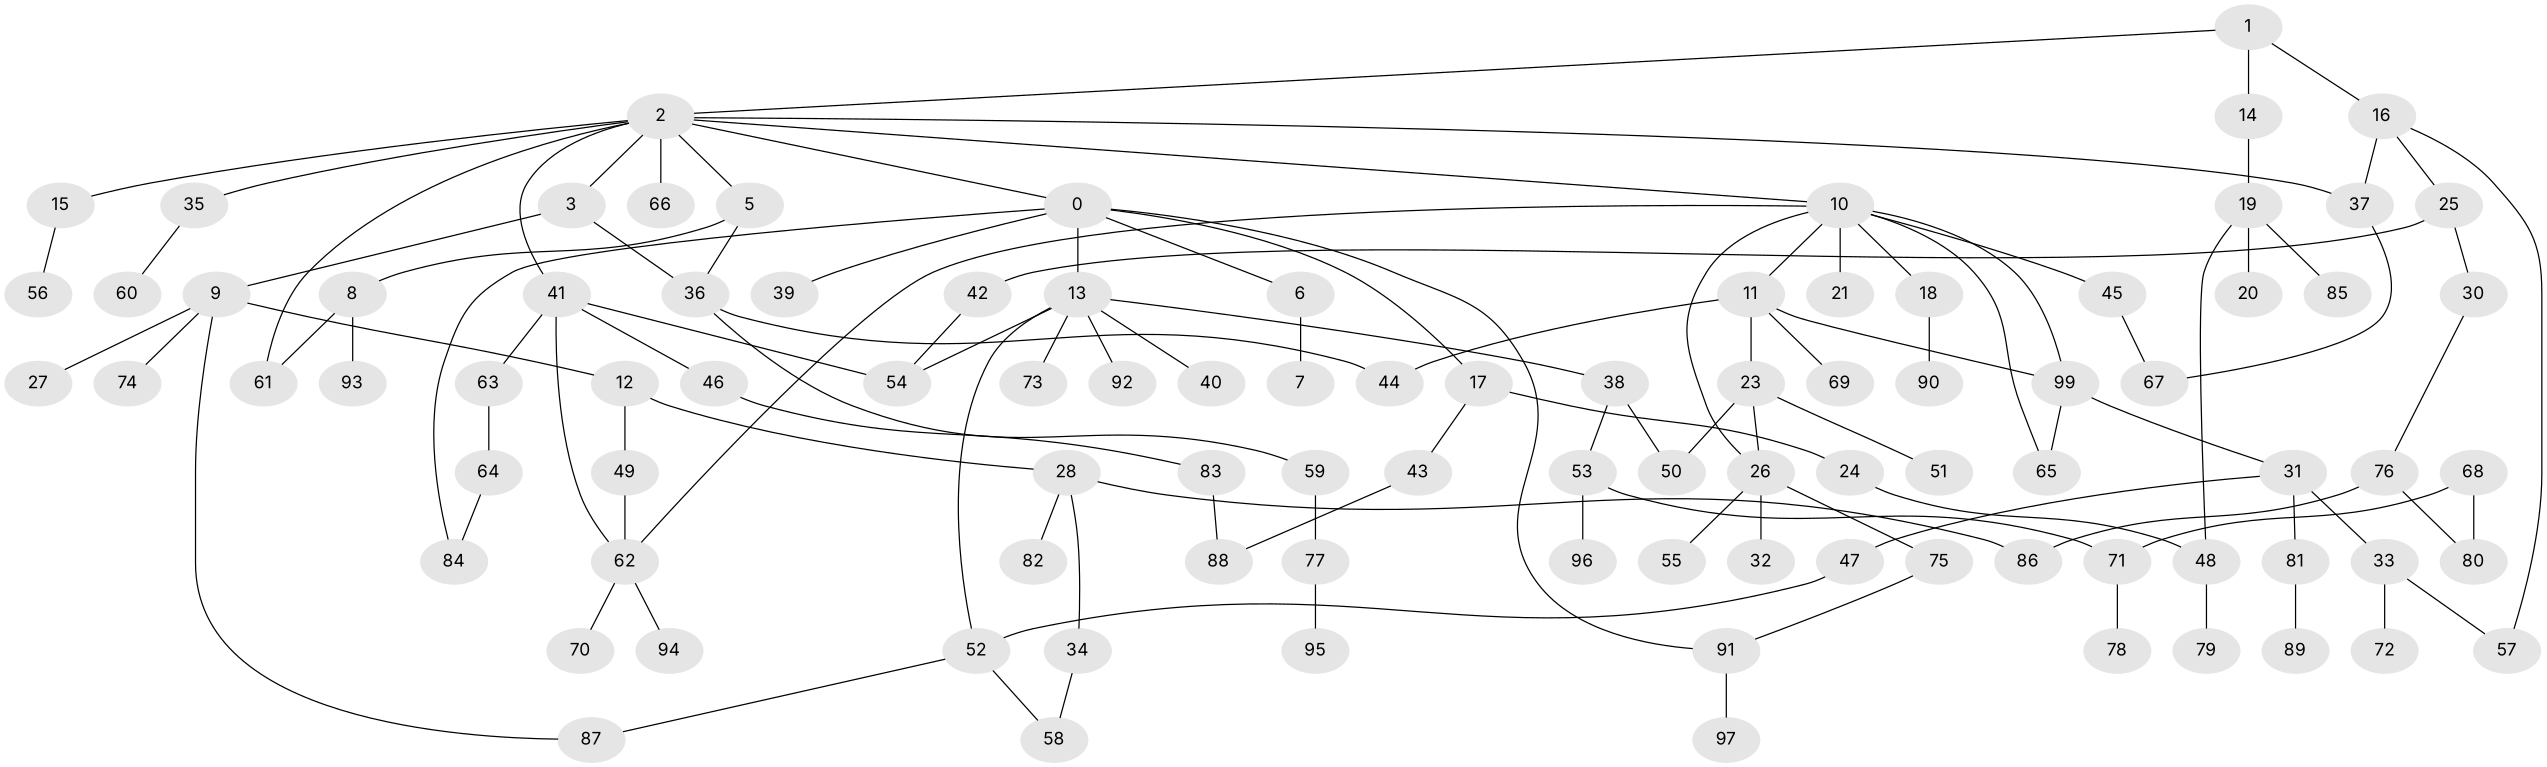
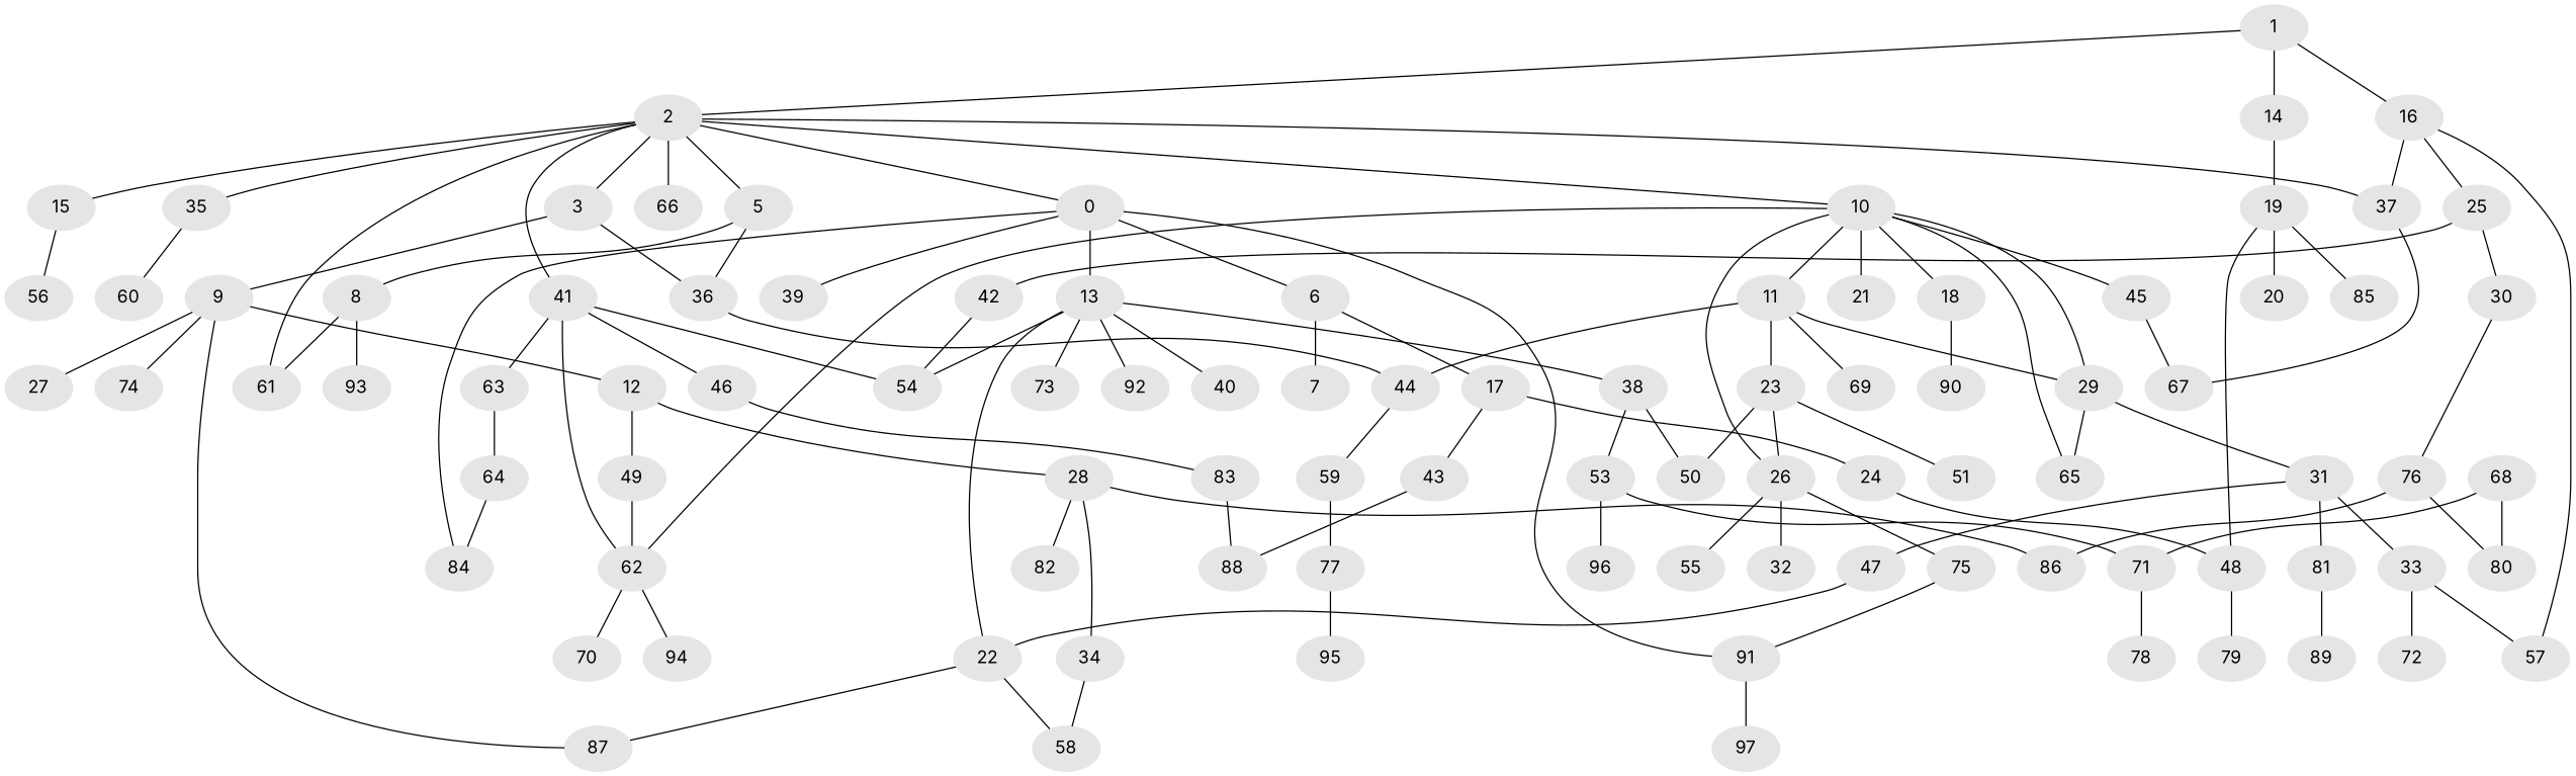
  graph {
    fontname=Inter
    node [color=gray90 fontname=Inter style=filled]
    edge [fontname=Inter]
    1
    2
    14
    16
    3
    n6 [label=0]
    5
    10
    15
    35
    37
    41
    61
    66
    19
    25
    57
    9
    36
    6
    13
    39
    84
    91
    8
    11
    18
    21
    26
-   29 [label=99]
+   29
    45
    62
    65
    56
    60
    67
    54
    46
    63
    12
    27
    74
    87
    44
    7
    17
    38
    40
-   52
+   52 [label=22]
    73
    92
    97
    93
    24
    43
    28
    49
    23
    69
    90
    32
    55
    75
    31
    70
    94
    50
    51
    59
    34
    82
    86
    53
    58
    20
    48
    85
    30
    42
    88
    79
    83
    64
    76
    33
    47
    81
    80
    72
    89
    68
    71
    96
    77
    78
    95
    1 -- 2
    1 -- 14
    1 -- 16
    2 -- 3
    2 -- n6
    2 -- 5
    2 -- 10
    2 -- 15
    2 -- 35
    2 -- 37
    2 -- 41
    2 -- 61
    2 -- 66
    14 -- 19
    16 -- 37
    16 -- 25
    16 -- 57
    3 -- 9
    3 -- 36
    n6 -- 6
    n6 -- 13
    n6 -- 39
    n6 -- 84
    n6 -- 91
    5 -- 36
    5 -- 8
    10 -- 11
    10 -- 18
    10 -- 21
    10 -- 26
    10 -- 29
    10 -- 45
    10 -- 62
    10 -- 65
    15 -- 56
    35 -- 60
    37 -- 67
    41 -- 62
    41 -- 54
    41 -- 46
    41 -- 63
    19 -- 20
    19 -- 48
    19 -- 85
    25 -- 30
    25 -- 42
    9 -- 12
    9 -- 27
    9 -- 74
    9 -- 87
    36 -- 44
    6 -- 7
-   n6 -- 17
+   6 -- 17
    13 -- 54
    13 -- 38
    13 -- 40
    13 -- 52
    13 -- 73
    13 -- 92
    91 -- 97
    8 -- 61
    8 -- 93
    11 -- 29
    11 -- 44
    11 -- 23
    11 -- 69
    18 -- 90
    26 -- 32
    26 -- 55
    26 -- 75
    29 -- 65
    29 -- 31
    45 -- 67
    62 -- 70
    62 -- 94
    46 -- 83
    63 -- 64
    12 -- 28
    12 -- 49
-   36 -- 59
+   44 -- 59
    17 -- 24
    17 -- 43
    38 -- 50
    38 -- 53
    52 -- 87
    52 -- 58
    24 -- 48
    43 -- 88
    28 -- 34
    28 -- 82
    28 -- 86
    49 -- 62
    23 -- 26
    23 -- 50
    23 -- 51
    75 -- 91
    31 -- 33
    31 -- 47
    31 -- 81
    59 -- 77
    34 -- 58
    53 -- 71
    53 -- 96
    48 -- 79
    30 -- 76
    42 -- 54
    83 -- 88
    64 -- 84
    76 -- 86
    76 -- 80
    33 -- 57
    33 -- 72
    47 -- 52
    81 -- 89
    68 -- 80
    68 -- 71
    71 -- 78
    77 -- 95
  }
